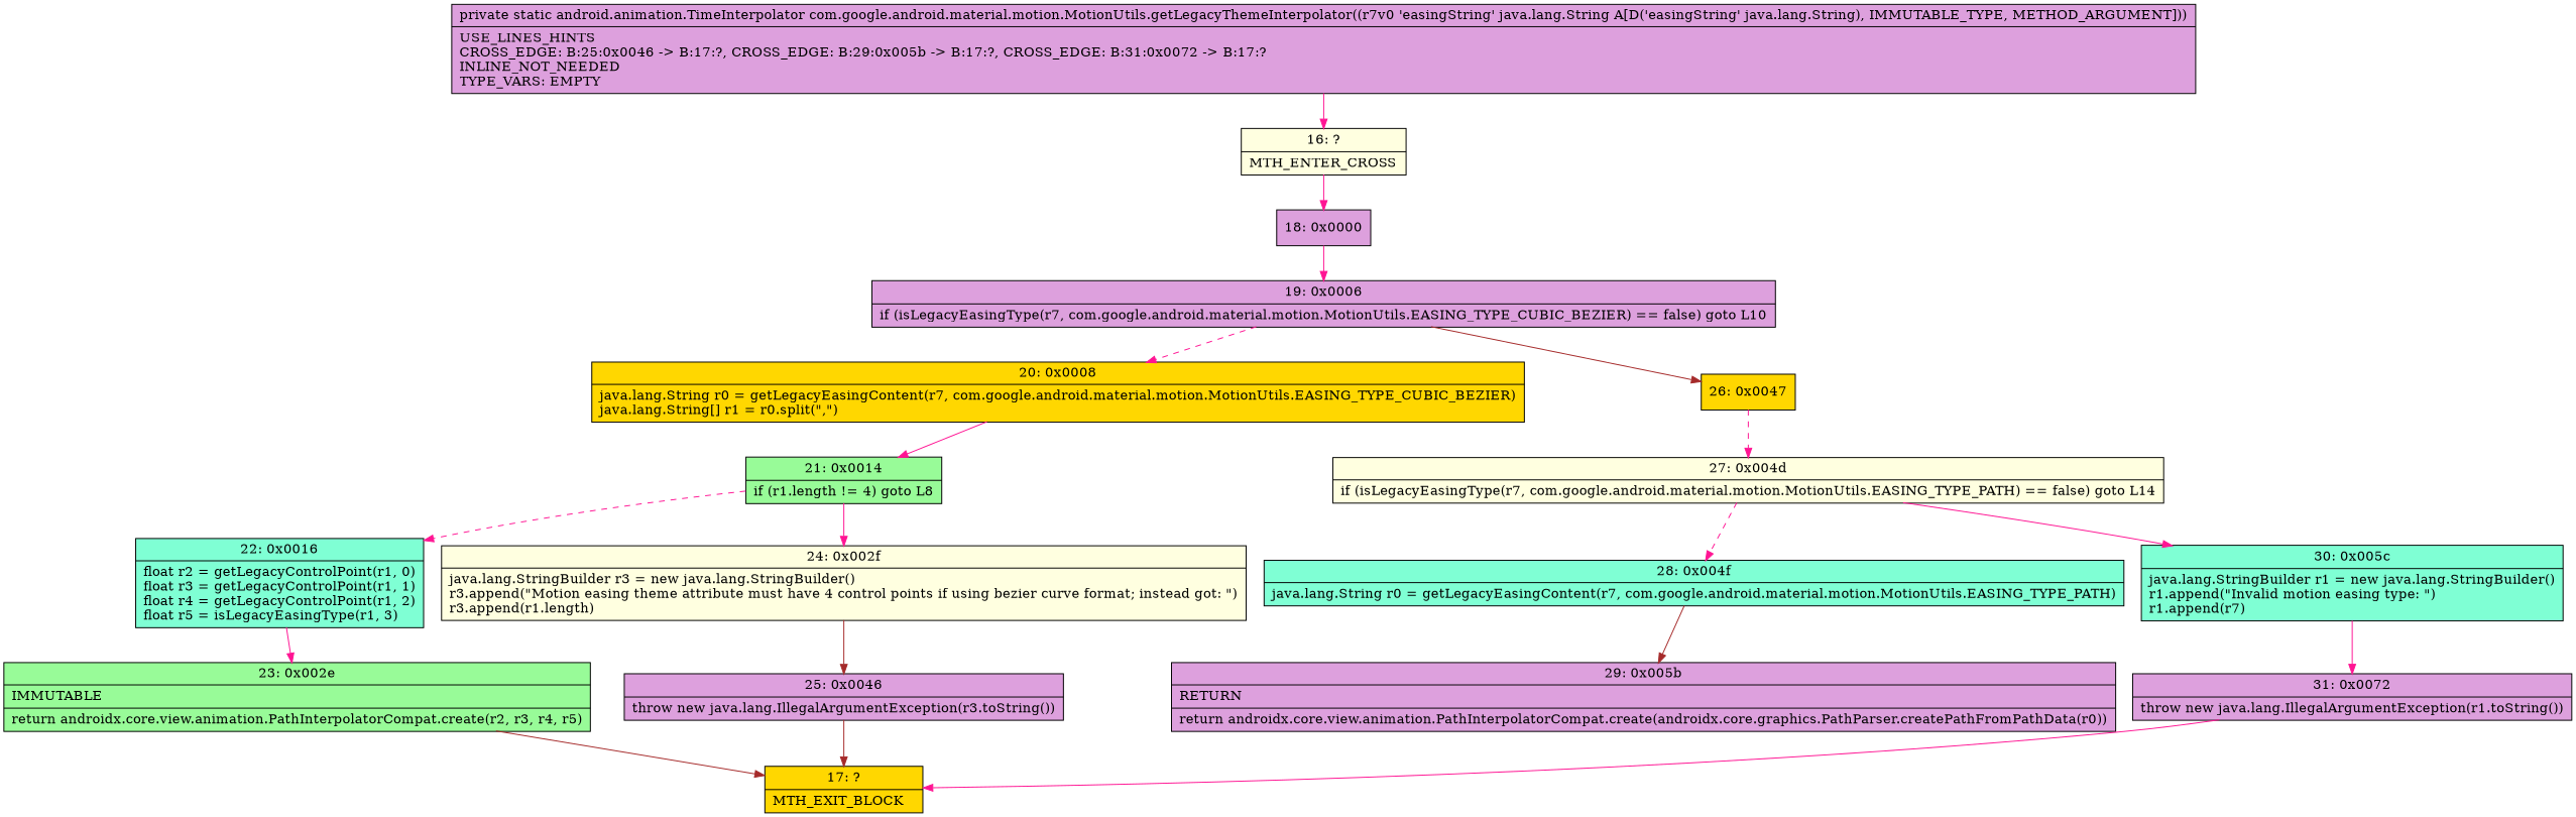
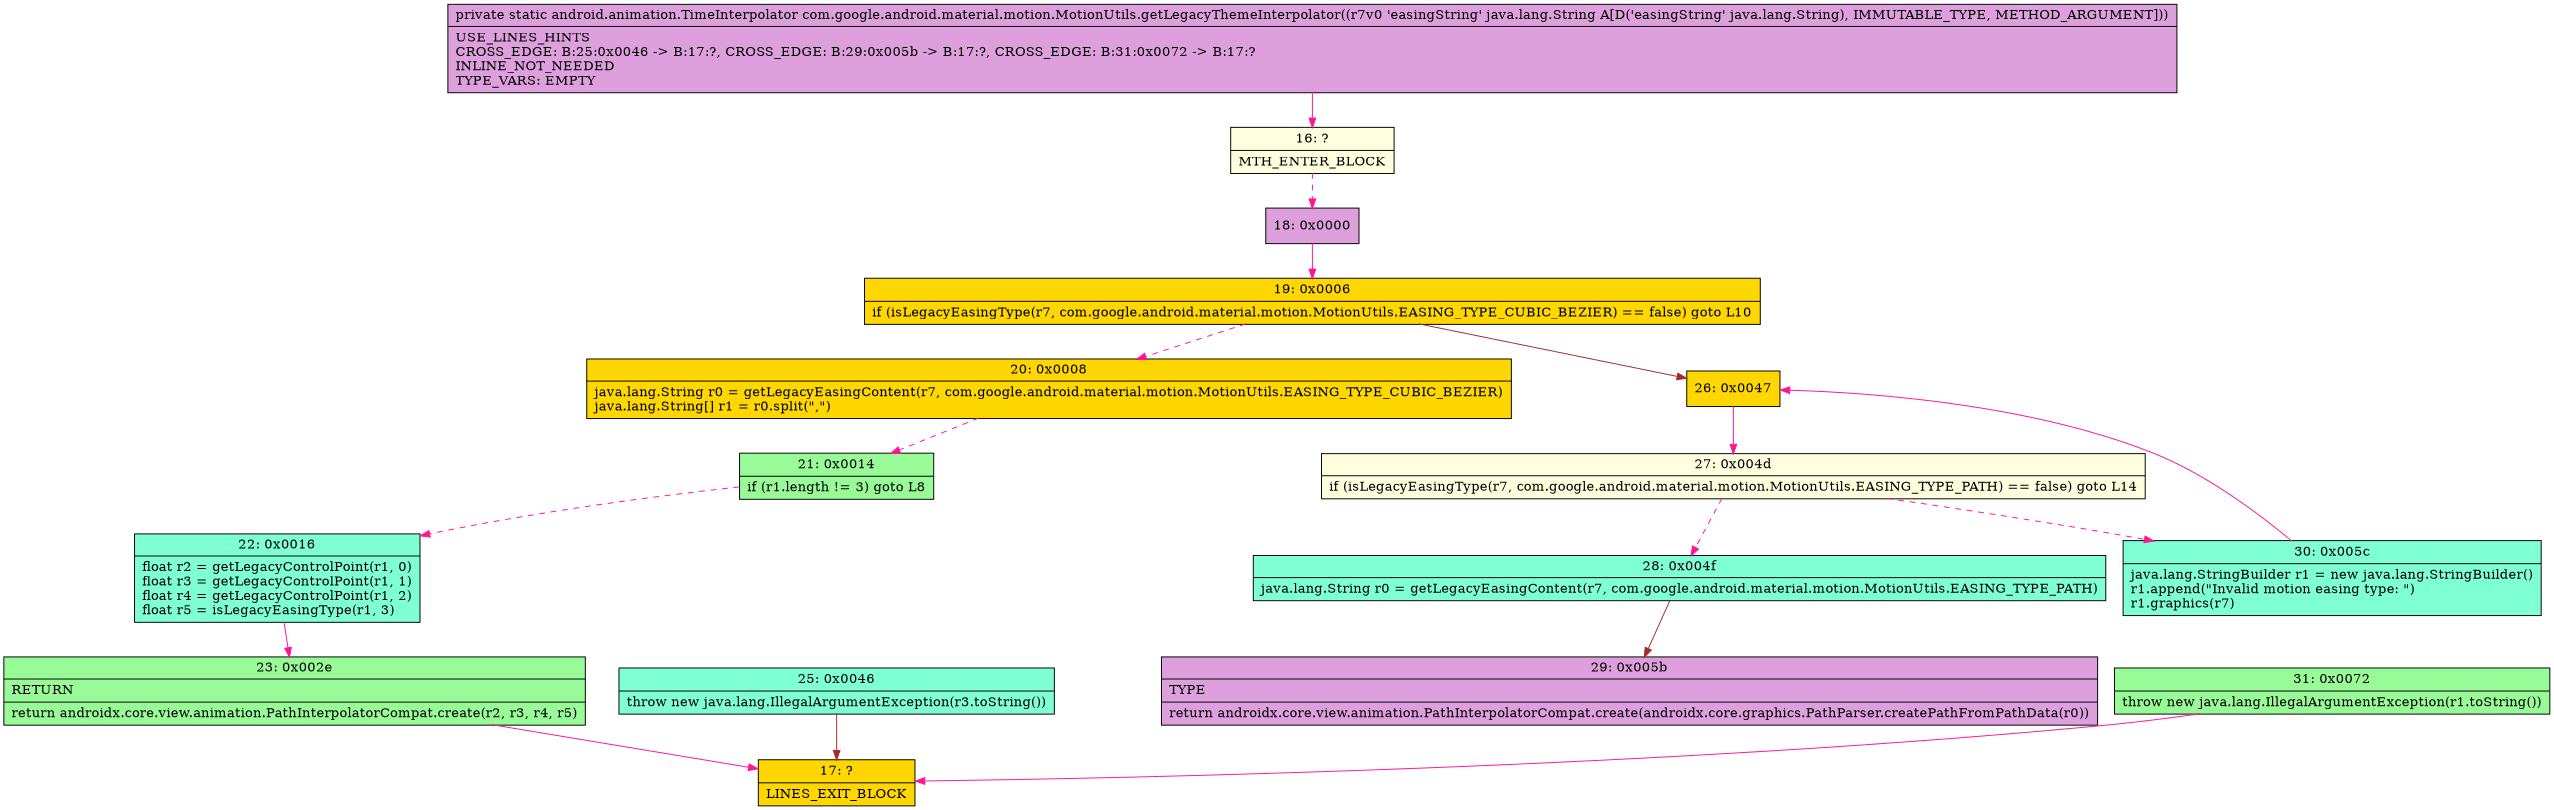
  digraph {
    node [fillcolor=plum shape=record style=filled]
    edge [color=deeppink]
-   n1 [fillcolor=lightyellow label="{16\:\ ?|MTH_ENTER_CROSS\l}"]
+   n1 [fillcolor=lightyellow label="{16\:\ ?|MTH_ENTER_BLOCK\l}"]
    n2 [label="{18\:\ 0x0000}"]
-   n3 [label="{19\:\ 0x0006|if (isLegacyEasingType(r7, com.google.android.material.motion.MotionUtils.EASING_TYPE_CUBIC_BEZIER) == false) goto L10\l}"]
+   n3 [fillcolor=gold label="{19\:\ 0x0006|if (isLegacyEasingType(r7, com.google.android.material.motion.MotionUtils.EASING_TYPE_CUBIC_BEZIER) == false) goto L10\l}"]
    n4 [fillcolor=gold label="{20\:\ 0x0008|java.lang.String r0 = getLegacyEasingContent(r7, com.google.android.material.motion.MotionUtils.EASING_TYPE_CUBIC_BEZIER)\ljava.lang.String[] r1 = r0.split(\",\")\l}"]
    n5 [fillcolor=gold label="{26\:\ 0x0047}"]
-   n6 [fillcolor=palegreen label="{21\:\ 0x0014|if (r1.length != 4) goto L8\l}"]
+   n6 [fillcolor=palegreen label="{21\:\ 0x0014|if (r1.length != 3) goto L8\l}"]
    n7 [fillcolor=lightyellow label="{27\:\ 0x004d|if (isLegacyEasingType(r7, com.google.android.material.motion.MotionUtils.EASING_TYPE_PATH) == false) goto L14\l}"]
    n8 [fillcolor=aquamarine label="{22\:\ 0x0016|float r2 = getLegacyControlPoint(r1, 0)\lfloat r3 = getLegacyControlPoint(r1, 1)\lfloat r4 = getLegacyControlPoint(r1, 2)\lfloat r5 = isLegacyEasingType(r1, 3)\l}"]
-   n9 [fillcolor=lightyellow label="{24\:\ 0x002f|java.lang.StringBuilder r3 = new java.lang.StringBuilder()\lr3.append(\"Motion easing theme attribute must have 4 control points if using bezier curve format; instead got: \")\lr3.append(r1.length)\l}"]
-   n10 [fillcolor=palegreen label="{23\:\ 0x002e|IMMUTABLE\l|return androidx.core.view.animation.PathInterpolatorCompat.create(r2, r3, r4, r5)\l}"]
-   n11 [label="{25\:\ 0x0046|throw new java.lang.IllegalArgumentException(r3.toString())\l}"]
-   n12 [fillcolor=gold label="{17\:\ ?|MTH_EXIT_BLOCK\l}"]
+   n10 [fillcolor=palegreen label="{23\:\ 0x002e|RETURN\l|return androidx.core.view.animation.PathInterpolatorCompat.create(r2, r3, r4, r5)\l}"]
+   n11 [fillcolor=aquamarine label="{25\:\ 0x0046|throw new java.lang.IllegalArgumentException(r3.toString())\l}"]
+   n12 [fillcolor=gold label="{17\:\ ?|LINES_EXIT_BLOCK\l}"]
    n13 [fillcolor=aquamarine label="{28\:\ 0x004f|java.lang.String r0 = getLegacyEasingContent(r7, com.google.android.material.motion.MotionUtils.EASING_TYPE_PATH)\l}"]
-   n14 [fillcolor=aquamarine label="{30\:\ 0x005c|java.lang.StringBuilder r1 = new java.lang.StringBuilder()\lr1.append(\"Invalid motion easing type: \")\lr1.append(r7)\l}"]
-   n15 [label="{29\:\ 0x005b|RETURN\l|return androidx.core.view.animation.PathInterpolatorCompat.create(androidx.core.graphics.PathParser.createPathFromPathData(r0))\l}"]
-   n16 [label="{31\:\ 0x0072|throw new java.lang.IllegalArgumentException(r1.toString())\l}"]
+   n14 [fillcolor=aquamarine label="{30\:\ 0x005c|java.lang.StringBuilder r1 = new java.lang.StringBuilder()\lr1.append(\"Invalid motion easing type: \")\lr1.graphics(r7)\l}"]
+   n15 [label="{29\:\ 0x005b|TYPE\l|return androidx.core.view.animation.PathInterpolatorCompat.create(androidx.core.graphics.PathParser.createPathFromPathData(r0))\l}"]
+   n16 [fillcolor=palegreen label="{31\:\ 0x0072|throw new java.lang.IllegalArgumentException(r1.toString())\l}"]
    n17 [label="{private static android.animation.TimeInterpolator com.google.android.material.motion.MotionUtils.getLegacyThemeInterpolator((r7v0 'easingString' java.lang.String A[D('easingString' java.lang.String), IMMUTABLE_TYPE, METHOD_ARGUMENT]))  | USE_LINES_HINTS\lCROSS_EDGE: B:25:0x0046 \-\> B:17:?, CROSS_EDGE: B:29:0x005b \-\> B:17:?, CROSS_EDGE: B:31:0x0072 \-\> B:17:?\lINLINE_NOT_NEEDED\lTYPE_VARS: EMPTY\l}"]
-   n1 -> n2
+   n1 -> n2 [style=dashed]
    n2 -> n3
    n3 -> n4 [style=dashed]
    n3 -> n5 [color=brown]
-   n4 -> n6
-   n5 -> n7 [style=dashed]
+   n4 -> n6 [style=dashed]
+   n5 -> n7
    n6 -> n8 [style=dashed]
-   n6 -> n9
    n7 -> n13 [style=dashed]
-   n7 -> n14
+   n7 -> n14 [style=dashed]
    n8 -> n10
-   n9 -> n11 [color=brown]
-   n10 -> n12 [color=brown]
+   n10 -> n12
    n11 -> n12 [color=brown]
    n13 -> n15 [color=brown]
-   n14 -> n16
+   n14 -> n5
    n16 -> n12
    n17 -> n1
  }
